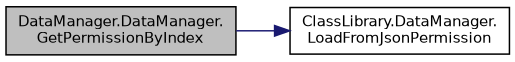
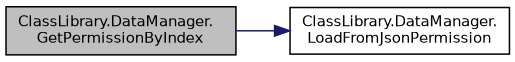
  digraph {
    rankdir=LR
    node [color=black fontname=Helvetica fontsize=10 shape=record style=filled]
-   n1 [fillcolor=grey75 fontcolor=black height=0.2 label="DataManager.DataManager.\lGetPermissionByIndex" width=0.4]
+   n1 [fillcolor=grey75 fontcolor=black height=0.2 label="ClassLibrary.DataManager.\lGetPermissionByIndex" width=0.4]
    n2 [fillcolor=white height=0.2 label="ClassLibrary.DataManager.\lLoadFromJsonPermission" width=0.4]
    n1 -> n2 [color=midnightblue fontname=Helvetica fontsize=10 labelfontname=Helvetica labelfontsize=10 style=solid]
  }
